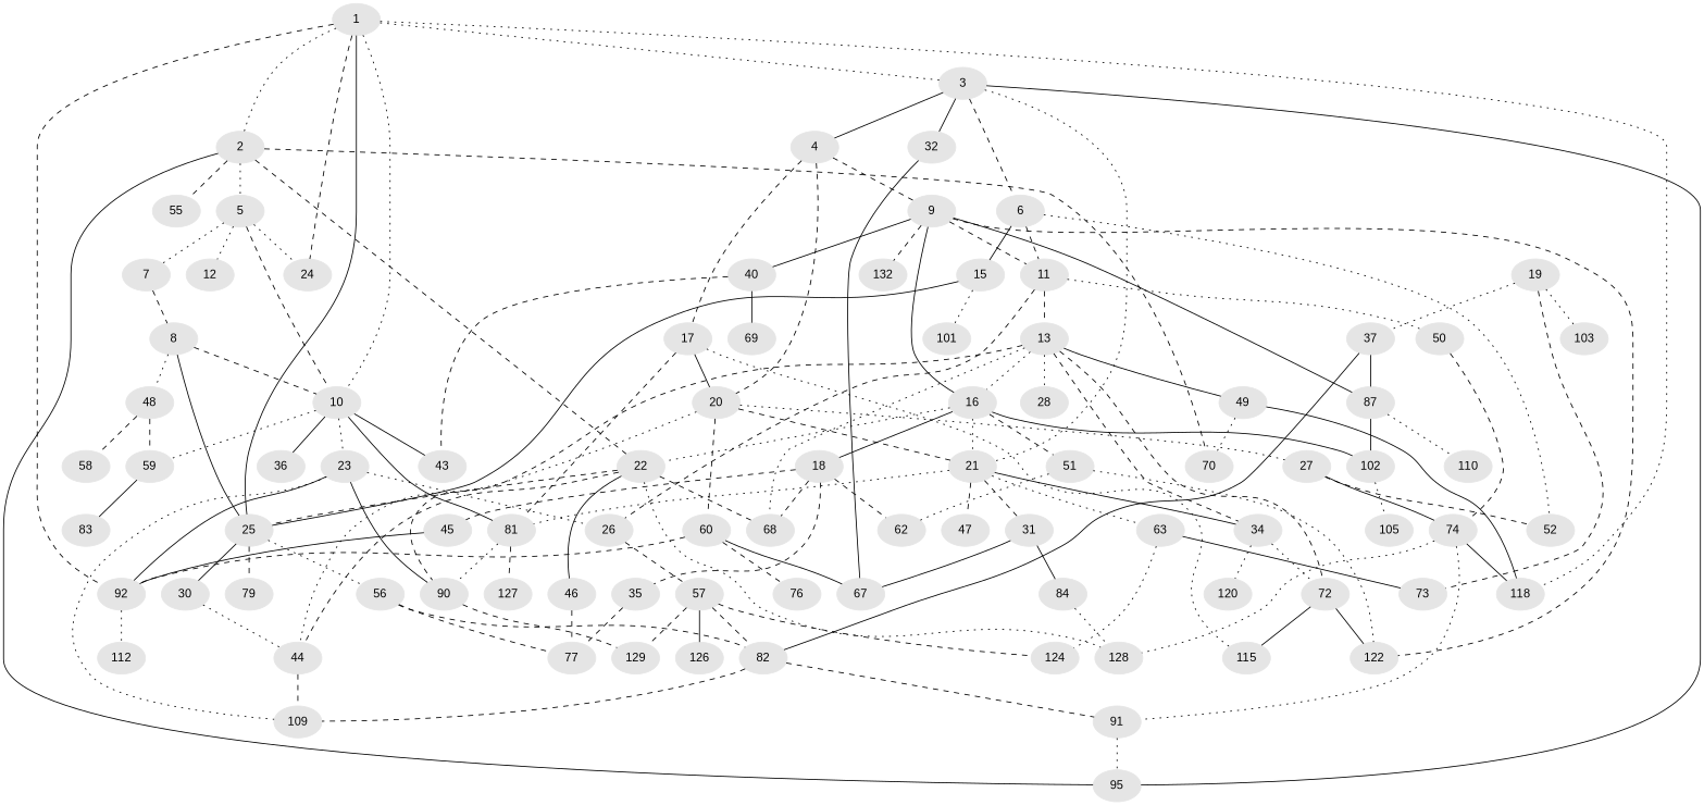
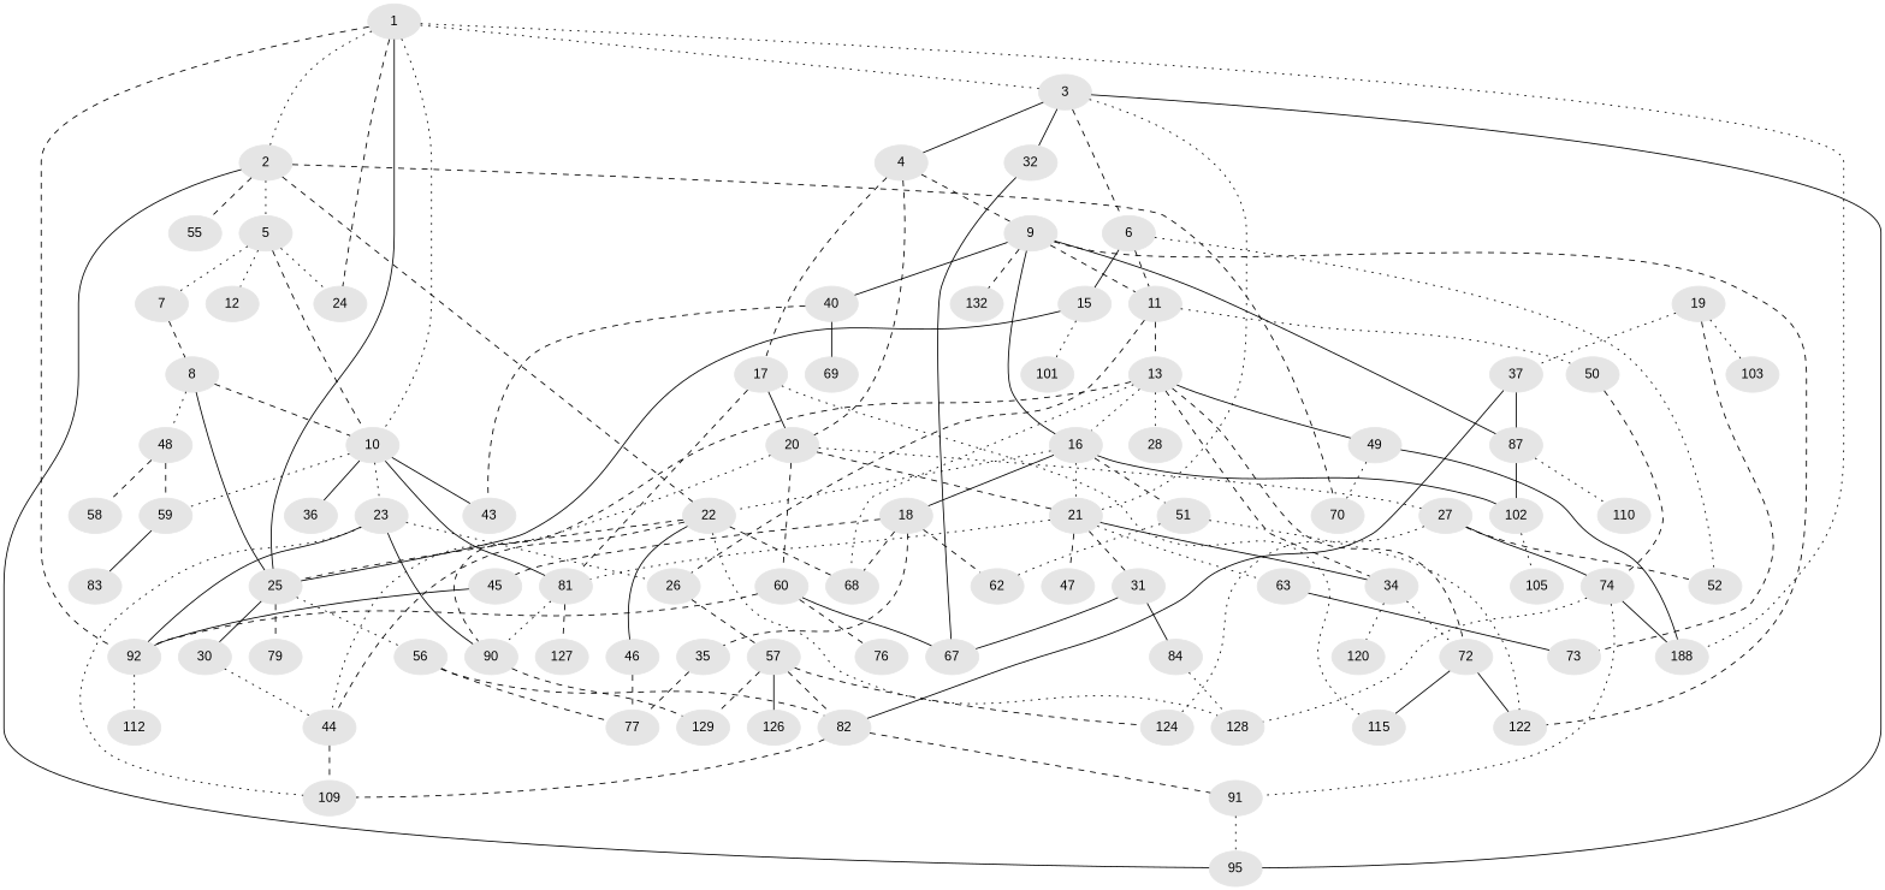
  graph {
    fontname="Liberation Sans"
    node [color=gray90 fontname="Liberation Sans" style=filled]
    edge [fontname="Liberation Sans" style=dashed]
    1 [super="+42"]
    2 [super="+39"]
    3 [super="+93"]
    10
    24 [super="+130"]
    25 [super="+53"]
    92 [super="+119"]
-   118 [super="+125"]
+   118 [super="+125" label=188]
    5
    22 [super="+66"]
    55
    70
    95 [super="+121"]
    4 [super="+14"]
    6
    21 [super="+80"]
    32
    23 [super="+29"]
    36
    43 [super="+100"]
    59
    81 [super="+99"]
    30 [super="+134"]
    56
    79 [super="+94"]
    112
    7
    12
    68 [super="+111"]
    44
    46 [super="+65"]
    128
    9 [super="+117"]
    17
    20 [super="+64"]
    11 [super="+116"]
    15 [super="+86"]
    52
    34 [super="+41"]
    31 [super="+98"]
    47
    63
    67 [super="+89"]
    16 [super="+38"]
    40
    87 [super="+88"]
    122
    132
    115
    27 [super="+108"]
    60 [super="+61"]
    8 [super="+97"]
    13 [super="+76"]
    26 [super="+54"]
    50
    101
    48
    37 [super="+71"]
    19
    73
    103
    58
    18 [super="+33"]
    51 [super="+78"]
    102 [super="+131"]
    69
    110
    90 [super="+123"]
    109
    83
    127
    28 [super="+85"]
    49 [super="+104"]
    72 [super="+107"]
    57 [super="+96"]
    74 [super="+133"]
    120
    129
    35
    45
    62
    105
    77 [super="+106"]
    82 [super="+114"]
    124
    n86 [label=76]
    84
    126
    91 [super="+113"]
    1 -- 2 [style=dotted]
    1 -- 3 [style=dotted]
    1 -- 10 [style=dotted]
    1 -- 24
    1 -- 25 [style=solid]
    1 -- 92
    1 -- 118 [style=dotted]
    2 -- 5 [style=dotted]
    2 -- 22
    2 -- 55
    2 -- 70
    2 -- 95 [style=solid]
    3 -- 95 [style=solid]
    3 -- 4 [style=solid]
    3 -- 6
    3 -- 21 [style=dotted]
    3 -- 32 [style=solid]
    10 -- 23 [style=dotted]
    10 -- 36 [style=solid]
    10 -- 43 [style=solid]
    10 -- 59 [style=dotted]
    10 -- 81 [style=solid]
    25 -- 30 [style=solid]
    25 -- 56 [style=dotted]
    25 -- 79
    92 -- 112 [style=dotted]
    5 -- 10
    5 -- 24 [style=dotted]
    5 -- 7 [style=dotted]
    5 -- 12 [style=dotted]
    22 -- 25
    22 -- 68
    22 -- 44
    22 -- 46 [style=solid]
    22 -- 128 [style=dotted]
    4 -- 9
    4 -- 17
    4 -- 20
    6 -- 11
    6 -- 15 [style=solid]
    6 -- 52 [style=dotted]
    21 -- 81 [style=dotted]
    21 -- 34 [style=solid]
    21 -- 31
    21 -- 47
    21 -- 63 [style=dotted]
    32 -- 67 [style=solid]
    23 -- 92 [style=solid]
    23 -- 26 [style=dotted]
    23 -- 90 [style=solid]
    23 -- 109 [style=dotted]
    59 -- 83 [style=solid]
    81 -- 90 [style=dotted]
    81 -- 127
    30 -- 44 [style=dotted]
    56 -- 77
    56 -- 82
    7 -- 8
    44 -- 109
    46 -- 77
    9 -- 11
    9 -- 16 [style=solid]
    9 -- 40 [style=solid]
    9 -- 87 [style=solid]
    9 -- 122
    9 -- 132
    17 -- 81
    17 -- 20 [style=solid]
    17 -- 115 [style=dotted]
    20 -- 21
    20 -- 44 [style=dotted]
    20 -- 27 [style=dotted]
    20 -- 60
    11 -- 13
    11 -- 26
    11 -- 50 [style=dotted]
    15 -- 25 [style=solid]
    15 -- 101 [style=dotted]
    34 -- 72 [style=dotted]
    34 -- 120 [style=dotted]
    31 -- 67 [style=solid]
    31 -- 84 [style=solid]
    63 -- 73 [style=solid]
    16 -- 22 [style=dotted]
    16 -- 21 [style=dotted]
    16 -- 18 [style=solid]
    16 -- 51
    16 -- 102 [style=solid]
    40 -- 43
    40 -- 69 [style=solid]
    87 -- 102 [style=solid]
    87 -- 110 [style=dotted]
    27 -- 52
    27 -- 74 [style=solid]
-   63 -- 124 [style=dotted]
+   27 -- 124 [style=dotted]
    60 -- 92
    60 -- 67 [style=solid]
    60 -- n86
    8 -- 10
    8 -- 25 [style=solid]
    8 -- 48 [style=dotted]
    13 -- 68 [style=dotted]
    13 -- 34
    13 -- 16 [style=dotted]
    13 -- 90
    13 -- 28 [style=dotted]
    13 -- 49 [style=solid]
    13 -- 72
    26 -- 57
    50 -- 74
    48 -- 59
    48 -- 58
    37 -- 87 [style=solid]
    37 -- 82 [style=solid]
    19 -- 37 [style=dotted]
    19 -- 73
    19 -- 103 [style=dotted]
    18 -- 68
    18 -- 35
    18 -- 45
    18 -- 62
    51 -- 122 [style=dotted]
    51 -- 62 [style=dotted]
    102 -- 105 [style=dotted]
    90 -- 129
    49 -- 118 [style=solid]
    49 -- 70 [style=dotted]
    72 -- 122 [style=solid]
    72 -- 115 [style=solid]
    57 -- 129
    57 -- 82
    57 -- 124
    57 -- 126 [style=solid]
    74 -- 118 [style=solid]
    74 -- 128 [style=dotted]
    74 -- 91 [style=dotted]
    35 -- 77
    45 -- 92 [style=solid]
    82 -- 109
    82 -- 91
    84 -- 128 [style=dotted]
    91 -- 95 [style=dotted]
  }
